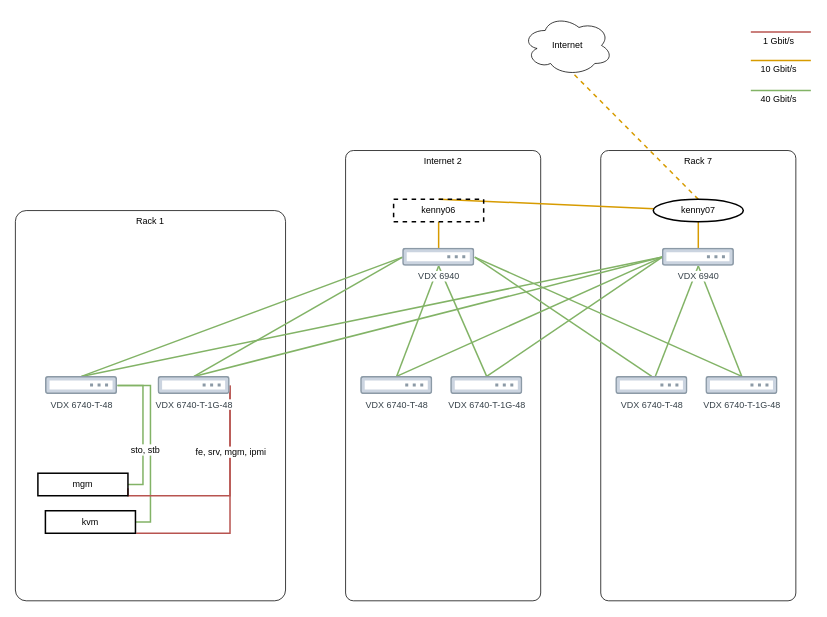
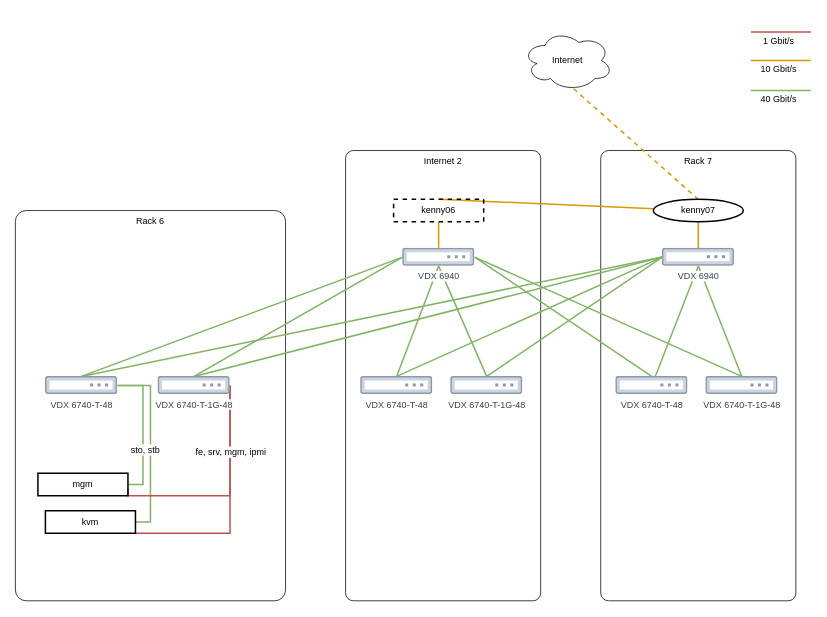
  <mxCell id="0" />
  <mxCell id="1" parent="0" />
  <mxCell id="2" style="edgeStyle=elbowEdgeStyle;rounded=0;orthogonalLoop=1;jettySize=auto;elbow=vertical;html=1;exitX=1;exitY=0.5;exitDx=0;exitDy=0;entryX=1.008;entryY=0.986;entryDx=0;entryDy=0;entryPerimeter=0;endArrow=none;endFill=0;strokeColor=#b85450;strokeWidth=2;fillColor=#f8cecc;" edge="1" parent="1" source="17" target="43"><mxGeometry relative="1" as="geometry"><Array as="points"><mxPoint x="240" y="710" /></Array></mxGeometry></mxCell>
  <mxCell id="3" style="edgeStyle=elbowEdgeStyle;rounded=0;orthogonalLoop=1;jettySize=auto;elbow=vertical;html=1;exitX=1;exitY=0.5;exitDx=0;exitDy=0;entryX=1;entryY=0.5;entryDx=0;entryDy=0;endArrow=none;endFill=0;strokeColor=#82b366;strokeWidth=2;fillColor=#d5e8d4;" edge="1" parent="1" source="43" target="12"><mxGeometry relative="1" as="geometry"><Array as="points"><mxPoint x="200" y="604" /></Array></mxGeometry></mxCell>
- <mxCell id="4" value="Rack 1" style="rounded=1;whiteSpace=wrap;html=1;fillColor=none;verticalAlign=top;horizontal=1;arcSize=4;" vertex="1" parent="1"><mxGeometry x="20" y="280" width="360" height="520" as="geometry" /></mxCell>
+ <mxCell id="4" value="Rack 6" style="rounded=1;whiteSpace=wrap;html=1;fillColor=none;verticalAlign=top;horizontal=1;arcSize=4;" vertex="1" parent="1"><mxGeometry x="20" y="280" width="360" height="520" as="geometry" /></mxCell>
  <mxCell id="5" value="Internet 2" style="rounded=1;whiteSpace=wrap;html=1;fillColor=none;verticalAlign=top;horizontal=1;arcSize=4;" vertex="1" parent="1"><mxGeometry x="460" y="200" width="260" height="600" as="geometry" /></mxCell>
  <mxCell id="6" value="Rack 7" style="rounded=1;whiteSpace=wrap;html=1;fillColor=none;verticalAlign=top;horizontal=1;arcSize=4;" vertex="1" parent="1"><mxGeometry x="800" y="200" width="260" height="600" as="geometry" /></mxCell>
- <mxCell id="7" value="Internet" style="ellipse;shape=cloud;whiteSpace=wrap;html=1;fillColor=none;" vertex="1" parent="1"><mxGeometry x="696" y="20" width="120" height="80" as="geometry" /></mxCell>
+ <mxCell id="7" value="Internet" style="ellipse;shape=cloud;whiteSpace=wrap;html=1;fillColor=none;" vertex="1" parent="1"><mxGeometry x="696" y="40" width="120" height="80" as="geometry" /></mxCell>
  <mxCell id="8" style="rounded=0;orthogonalLoop=1;jettySize=auto;html=1;exitX=0.5;exitY=0;exitDx=0;exitDy=0;entryX=0;entryY=0.5;entryDx=0;entryDy=0;elbow=vertical;endArrow=none;endFill=0;strokeWidth=2;strokeColor=#82b366;fillColor=#d5e8d4;" edge="1" parent="1" source="12" target="33"><mxGeometry relative="1" as="geometry" /></mxCell>
  <mxCell id="9" style="rounded=0;orthogonalLoop=1;jettySize=auto;html=1;exitX=0.5;exitY=0;exitDx=0;exitDy=0;entryX=0;entryY=0.5;entryDx=0;entryDy=0;elbow=vertical;endArrow=none;endFill=0;strokeWidth=2;strokeColor=#82b366;fillColor=#d5e8d4;" edge="1" parent="1" source="12" target="31"><mxGeometry relative="1" as="geometry" /></mxCell>
  <mxCell id="10" style="edgeStyle=elbowEdgeStyle;rounded=0;orthogonalLoop=1;jettySize=auto;elbow=vertical;html=1;exitX=1;exitY=0.5;exitDx=0;exitDy=0;entryX=1;entryY=0.5;entryDx=0;entryDy=0;endArrow=none;endFill=0;strokeColor=#82b366;strokeWidth=2;fillColor=#d5e8d4;" edge="1" parent="1" source="12" target="42"><mxGeometry relative="1" as="geometry"><Array as="points"><mxPoint x="190" y="579" /></Array></mxGeometry></mxCell>
  <mxCell id="11" value="sto, stb" style="text;html=1;resizable=0;points=[];align=center;verticalAlign=middle;labelBackgroundColor=#ffffff;" vertex="1" connectable="0" parent="10"><mxGeometry x="0.275" y="2" relative="1" as="geometry"><mxPoint as="offset" /></mxGeometry></mxCell>
  <mxCell id="12" value="VDX 6740-T-48" style="aspect=fixed;perimeter=ellipsePerimeter;html=1;align=center;fontSize=12;verticalAlign=top;fontColor=#364149;shadow=0;dashed=0;image;image=img/lib/cumulus/switch_bare_metal_empty.svg;fillColor=none;" vertex="1" parent="1"><mxGeometry x="60" y="501" width="96" height="24" as="geometry" /></mxCell>
  <mxCell id="13" style="edgeStyle=none;rounded=0;orthogonalLoop=1;jettySize=auto;html=1;exitX=0.5;exitY=0;exitDx=0;exitDy=0;entryX=0;entryY=0.5;entryDx=0;entryDy=0;endArrow=none;endFill=0;strokeColor=#82b366;strokeWidth=2;fillColor=#d5e8d4;" edge="1" parent="1" source="17" target="33"><mxGeometry relative="1" as="geometry" /></mxCell>
  <mxCell id="14" style="edgeStyle=none;rounded=0;orthogonalLoop=1;jettySize=auto;html=1;exitX=0.5;exitY=0;exitDx=0;exitDy=0;entryX=0;entryY=0.5;entryDx=0;entryDy=0;endArrow=none;endFill=0;strokeColor=#82b366;strokeWidth=2;fillColor=#d5e8d4;" edge="1" parent="1" source="17" target="31"><mxGeometry relative="1" as="geometry" /></mxCell>
  <mxCell id="15" style="edgeStyle=elbowEdgeStyle;rounded=0;orthogonalLoop=1;jettySize=auto;elbow=vertical;html=1;exitX=1;exitY=0.5;exitDx=0;exitDy=0;endArrow=none;endFill=0;strokeColor=#b85450;strokeWidth=2;fillColor=#f8cecc;" edge="1" parent="1" source="17"><mxGeometry relative="1" as="geometry"><mxPoint x="170" y="650" as="targetPoint" /><Array as="points"><mxPoint x="240" y="660" /><mxPoint x="240" y="650" /></Array></mxGeometry></mxCell>
  <mxCell id="16" value="fe, srv, mgm, ipmi" style="text;html=1;resizable=0;points=[];align=center;verticalAlign=middle;labelBackgroundColor=#ffffff;" vertex="1" connectable="0" parent="15"><mxGeometry x="-0.402" relative="1" as="geometry"><mxPoint as="offset" /></mxGeometry></mxCell>
  <mxCell id="17" value="VDX 6740-T-1G-48" style="aspect=fixed;perimeter=ellipsePerimeter;html=1;align=center;fontSize=12;verticalAlign=top;fontColor=#364149;shadow=0;dashed=0;image;image=img/lib/cumulus/switch_bare_metal_empty.svg;fillColor=none;" vertex="1" parent="1"><mxGeometry x="210" y="501" width="96" height="24" as="geometry" /></mxCell>
  <mxCell id="18" style="rounded=0;orthogonalLoop=1;jettySize=auto;html=1;exitX=0.5;exitY=0;exitDx=0;exitDy=0;elbow=vertical;entryX=0.5;entryY=1;entryDx=0;entryDy=0;endArrow=none;endFill=0;strokeWidth=2;strokeColor=#82b366;fillColor=#d5e8d4;" edge="1" parent="1" source="20" target="33"><mxGeometry relative="1" as="geometry"><mxPoint x="535.471" y="480" as="targetPoint" /></mxGeometry></mxCell>
  <mxCell id="19" style="rounded=0;orthogonalLoop=1;jettySize=auto;html=1;exitX=0.5;exitY=0;exitDx=0;exitDy=0;elbow=vertical;entryX=0;entryY=0.5;entryDx=0;entryDy=0;endArrow=none;endFill=0;strokeWidth=2;strokeColor=#82b366;fillColor=#d5e8d4;" edge="1" parent="1" source="20" target="31"><mxGeometry relative="1" as="geometry" /></mxCell>
  <mxCell id="20" value="VDX 6740-T-48" style="aspect=fixed;perimeter=ellipsePerimeter;html=1;align=center;fontSize=12;verticalAlign=top;fontColor=#364149;shadow=0;dashed=0;image;image=img/lib/cumulus/switch_bare_metal_empty.svg;fillColor=none;" vertex="1" parent="1"><mxGeometry x="480" y="501" width="96" height="24" as="geometry" /></mxCell>
  <mxCell id="21" style="edgeStyle=none;rounded=0;orthogonalLoop=1;jettySize=auto;html=1;exitX=0.5;exitY=0;exitDx=0;exitDy=0;entryX=0.5;entryY=1;entryDx=0;entryDy=0;endArrow=none;endFill=0;strokeColor=#82b366;strokeWidth=2;fillColor=#d5e8d4;" edge="1" parent="1" source="23" target="33"><mxGeometry relative="1" as="geometry" /></mxCell>
  <mxCell id="22" style="edgeStyle=none;rounded=0;orthogonalLoop=1;jettySize=auto;html=1;exitX=0.5;exitY=0;exitDx=0;exitDy=0;entryX=0;entryY=0.5;entryDx=0;entryDy=0;endArrow=none;endFill=0;strokeColor=#82b366;strokeWidth=2;fillColor=#d5e8d4;" edge="1" parent="1" source="23" target="31"><mxGeometry relative="1" as="geometry" /></mxCell>
  <mxCell id="23" value="VDX 6740-T-1G-48" style="aspect=fixed;perimeter=ellipsePerimeter;html=1;align=center;fontSize=12;verticalAlign=top;fontColor=#364149;shadow=0;dashed=0;image;image=img/lib/cumulus/switch_bare_metal_empty.svg;fillColor=none;" vertex="1" parent="1"><mxGeometry x="600" y="501" width="96" height="24" as="geometry" /></mxCell>
  <mxCell id="24" style="rounded=0;orthogonalLoop=1;jettySize=auto;html=1;exitX=0.5;exitY=0;exitDx=0;exitDy=0;elbow=vertical;entryX=1;entryY=0.5;entryDx=0;entryDy=0;endArrow=none;endFill=0;strokeWidth=2;strokeColor=#82b366;fillColor=#d5e8d4;" edge="1" parent="1" source="26" target="33"><mxGeometry relative="1" as="geometry" /></mxCell>
  <mxCell id="25" style="rounded=0;orthogonalLoop=1;jettySize=auto;html=1;elbow=vertical;endArrow=none;endFill=0;strokeWidth=2;strokeColor=#82b366;entryX=0.5;entryY=1;entryDx=0;entryDy=0;fillColor=#d5e8d4;" edge="1" parent="1" source="26" target="31"><mxGeometry relative="1" as="geometry"><mxPoint x="930" y="490" as="targetPoint" /></mxGeometry></mxCell>
  <mxCell id="26" value="VDX 6740-T-48" style="aspect=fixed;perimeter=ellipsePerimeter;html=1;align=center;fontSize=12;verticalAlign=top;fontColor=#364149;shadow=0;dashed=0;image;image=img/lib/cumulus/switch_bare_metal_empty.svg;fillColor=none;" vertex="1" parent="1"><mxGeometry x="820" y="501" width="96" height="24" as="geometry" /></mxCell>
  <mxCell id="27" style="edgeStyle=none;rounded=0;orthogonalLoop=1;jettySize=auto;html=1;exitX=0.5;exitY=0;exitDx=0;exitDy=0;entryX=1;entryY=0.5;entryDx=0;entryDy=0;endArrow=none;endFill=0;strokeColor=#82b366;strokeWidth=2;fillColor=#d5e8d4;" edge="1" parent="1" source="29" target="33"><mxGeometry relative="1" as="geometry" /></mxCell>
  <mxCell id="28" style="edgeStyle=none;rounded=0;orthogonalLoop=1;jettySize=auto;html=1;exitX=0.5;exitY=0;exitDx=0;exitDy=0;entryX=0.5;entryY=1;entryDx=0;entryDy=0;endArrow=none;endFill=0;strokeColor=#82b366;strokeWidth=2;fillColor=#d5e8d4;" edge="1" parent="1" source="29" target="31"><mxGeometry relative="1" as="geometry" /></mxCell>
  <mxCell id="29" value="VDX 6740-T-1G-48" style="aspect=fixed;perimeter=ellipsePerimeter;html=1;align=center;fontSize=12;verticalAlign=top;fontColor=#364149;shadow=0;dashed=0;image;image=img/lib/cumulus/switch_bare_metal_empty.svg;fillColor=none;" vertex="1" parent="1"><mxGeometry x="940" y="501" width="96" height="24" as="geometry" /></mxCell>
  <mxCell id="30" style="edgeStyle=none;rounded=0;orthogonalLoop=1;jettySize=auto;html=1;exitX=0.5;exitY=0;exitDx=0;exitDy=0;entryX=0.5;entryY=1;entryDx=0;entryDy=0;endArrow=none;endFill=0;strokeColor=#d79b00;strokeWidth=2;fillColor=#ffe6cc;" edge="1" parent="1" source="31" target="37"><mxGeometry relative="1" as="geometry" /></mxCell>
  <mxCell id="31" value="VDX 6940" style="aspect=fixed;perimeter=ellipsePerimeter;html=1;align=center;fontSize=12;verticalAlign=top;fontColor=#364149;shadow=0;dashed=0;image;image=img/lib/cumulus/switch_bare_metal_empty.svg;fillColor=none;imageBorder=none;backgroundOutline=0;imageBackground=none;" vertex="1" parent="1"><mxGeometry x="882" y="330" width="96" height="24" as="geometry" /></mxCell>
  <mxCell id="32" style="edgeStyle=none;rounded=0;orthogonalLoop=1;jettySize=auto;html=1;exitX=0.5;exitY=0;exitDx=0;exitDy=0;entryX=0.5;entryY=1;entryDx=0;entryDy=0;endArrow=none;endFill=0;strokeColor=#d79b00;strokeWidth=2;fillColor=#ffe6cc;" edge="1" parent="1" source="33" target="35"><mxGeometry relative="1" as="geometry" /></mxCell>
  <mxCell id="33" value="VDX 6940" style="aspect=fixed;perimeter=ellipsePerimeter;html=1;align=center;fontSize=12;verticalAlign=top;fontColor=#364149;shadow=0;dashed=0;image;image=img/lib/cumulus/switch_bare_metal_empty.svg;fillColor=none;" vertex="1" parent="1"><mxGeometry x="536" y="330" width="96" height="24" as="geometry" /></mxCell>
  <mxCell id="34" style="edgeStyle=none;rounded=0;orthogonalLoop=1;jettySize=auto;html=1;exitX=0.5;exitY=0;exitDx=0;exitDy=0;endArrow=none;endFill=0;strokeColor=#d79b00;strokeWidth=2;fillColor=#ffe6cc;" edge="1" parent="1" source="35" target="37"><mxGeometry relative="1" as="geometry" /></mxCell>
  <mxCell id="35" value="kenny06" style="rounded=0;whiteSpace=wrap;html=1;strokeWidth=2;fillColor=none;dashed=1;" vertex="1" parent="1"><mxGeometry x="524" y="265" width="120" height="30" as="geometry" /></mxCell>
  <mxCell id="36" style="edgeStyle=none;rounded=0;orthogonalLoop=1;jettySize=auto;html=1;exitX=0.5;exitY=0;exitDx=0;exitDy=0;endArrow=none;endFill=0;strokeColor=#d79b00;strokeWidth=2;entryX=0.55;entryY=0.95;entryDx=0;entryDy=0;entryPerimeter=0;fillColor=#ffe6cc;dashed=1;" edge="1" parent="1" source="37" target="7"><mxGeometry relative="1" as="geometry"><mxPoint x="790" y="120" as="targetPoint" /></mxGeometry></mxCell>
  <mxCell id="37" value="kenny07" style="ellipse;whiteSpace=wrap;html=1;strokeWidth=2;fillColor=none;" vertex="1" parent="1"><mxGeometry x="870" y="265" width="120" height="30" as="geometry" /></mxCell>
  <mxCell id="38" style="edgeStyle=none;rounded=0;orthogonalLoop=1;jettySize=auto;html=1;endArrow=none;endFill=0;strokeColor=#d79b00;strokeWidth=2;entryX=0.55;entryY=0.95;entryDx=0;entryDy=0;entryPerimeter=0;fillColor=#ffe6cc;" edge="1" parent="1"><mxGeometry relative="1" as="geometry"><mxPoint x="1000" y="80" as="targetPoint" /><mxPoint x="1080" y="80" as="sourcePoint" /></mxGeometry></mxCell>
  <mxCell id="39" value="10 Gbit/s" style="text;html=1;resizable=0;points=[];align=center;verticalAlign=top;labelBackgroundColor=#ffffff;" vertex="1" connectable="0" parent="38"><mxGeometry x="0.5" y="-2" relative="1" as="geometry"><mxPoint x="16" as="offset" /></mxGeometry></mxCell>
  <mxCell id="40" style="edgeStyle=none;rounded=0;orthogonalLoop=1;jettySize=auto;html=1;endArrow=none;endFill=0;strokeColor=#82b366;strokeWidth=2;entryX=0.55;entryY=0.95;entryDx=0;entryDy=0;entryPerimeter=0;fillColor=#d5e8d4;" edge="1" parent="1"><mxGeometry relative="1" as="geometry"><mxPoint x="1000" y="120" as="targetPoint" /><mxPoint x="1080" y="120" as="sourcePoint" /></mxGeometry></mxCell>
  <mxCell id="41" value="40 Gbit/s" style="text;html=1;resizable=0;points=[];align=center;verticalAlign=top;labelBackgroundColor=#ffffff;" vertex="1" connectable="0" parent="40"><mxGeometry x="0.5" y="-2" relative="1" as="geometry"><mxPoint x="16" as="offset" /></mxGeometry></mxCell>
  <mxCell id="42" value="mgm" style="rounded=0;whiteSpace=wrap;html=1;strokeWidth=2;fillColor=none;" vertex="1" parent="1"><mxGeometry x="50" y="630" width="120" height="30" as="geometry" /></mxCell>
  <mxCell id="43" value="kvm" style="rounded=0;whiteSpace=wrap;html=1;strokeWidth=2;fillColor=none;" vertex="1" parent="1"><mxGeometry x="60" y="680" width="120" height="30" as="geometry" /></mxCell>
  <mxCell id="44" style="edgeStyle=none;rounded=0;orthogonalLoop=1;jettySize=auto;html=1;endArrow=none;endFill=0;strokeColor=#b85450;strokeWidth=2;entryX=0.55;entryY=0.95;entryDx=0;entryDy=0;entryPerimeter=0;fillColor=#f8cecc;" edge="1" parent="1"><mxGeometry relative="1" as="geometry"><mxPoint x="1000" y="42" as="targetPoint" /><mxPoint x="1080" y="42" as="sourcePoint" /></mxGeometry></mxCell>
  <mxCell id="45" value="1 Gbit/s" style="text;html=1;resizable=0;points=[];align=center;verticalAlign=top;labelBackgroundColor=#ffffff;" vertex="1" connectable="0" parent="44"><mxGeometry x="0.5" y="-2" relative="1" as="geometry"><mxPoint x="16" as="offset" /></mxGeometry></mxCell>
